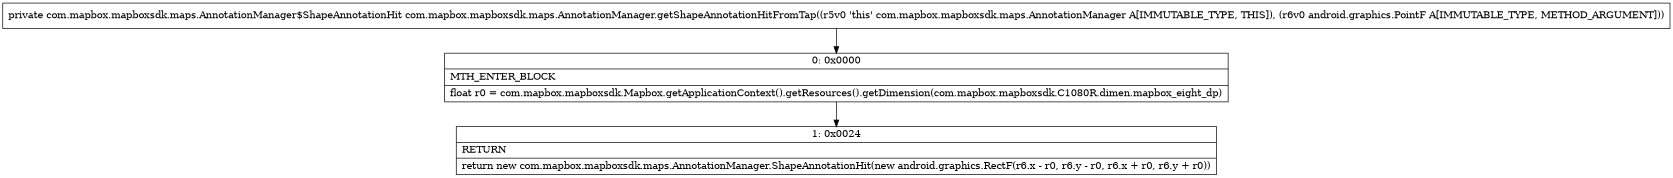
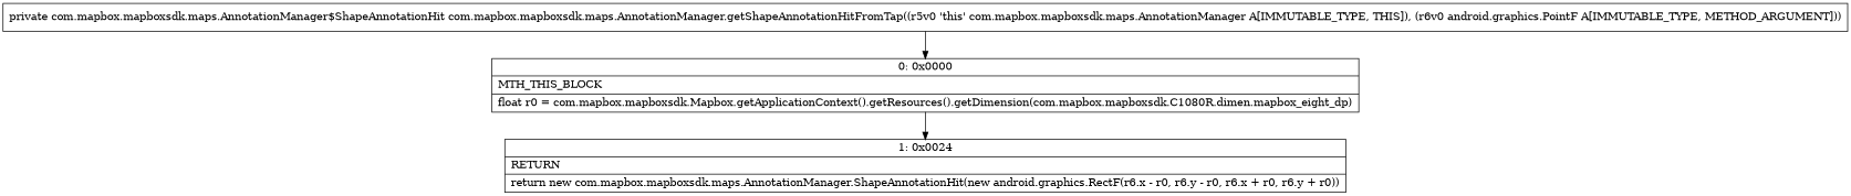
  digraph {
    node [shape=record]
-   n1 [label="{0\:\ 0x0000|MTH_ENTER_BLOCK\l|float r0 = com.mapbox.mapboxsdk.Mapbox.getApplicationContext().getResources().getDimension(com.mapbox.mapboxsdk.C1080R.dimen.mapbox_eight_dp)\l}"]
+   n1 [label="{0\:\ 0x0000|MTH_THIS_BLOCK\l|float r0 = com.mapbox.mapboxsdk.Mapbox.getApplicationContext().getResources().getDimension(com.mapbox.mapboxsdk.C1080R.dimen.mapbox_eight_dp)\l}"]
    n2 [label="{1\:\ 0x0024|RETURN\l|return new com.mapbox.mapboxsdk.maps.AnnotationManager.ShapeAnnotationHit(new android.graphics.RectF(r6.x \- r0, r6.y \- r0, r6.x + r0, r6.y + r0))\l}"]
    n3 [label="{private com.mapbox.mapboxsdk.maps.AnnotationManager$ShapeAnnotationHit com.mapbox.mapboxsdk.maps.AnnotationManager.getShapeAnnotationHitFromTap((r5v0 'this' com.mapbox.mapboxsdk.maps.AnnotationManager A[IMMUTABLE_TYPE, THIS]), (r6v0 android.graphics.PointF A[IMMUTABLE_TYPE, METHOD_ARGUMENT])) }"]
    n1 -> n2
    n3 -> n1
  }
